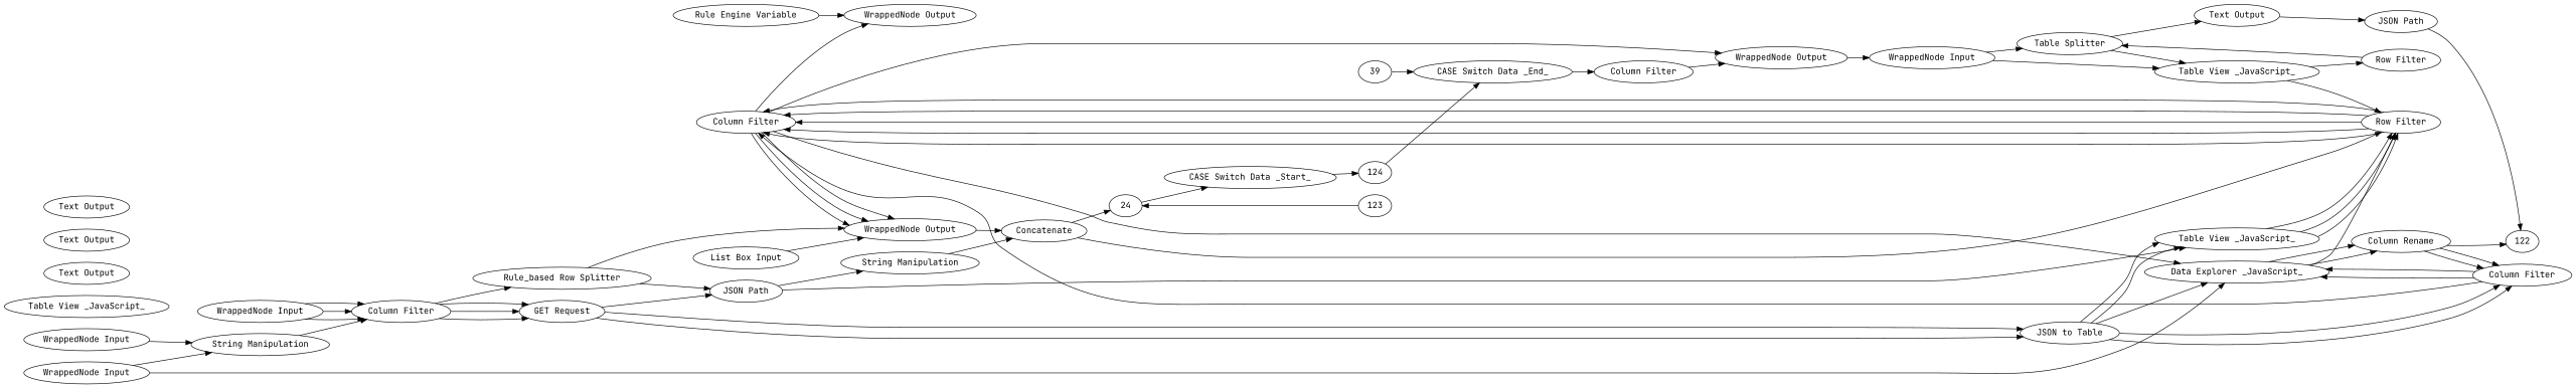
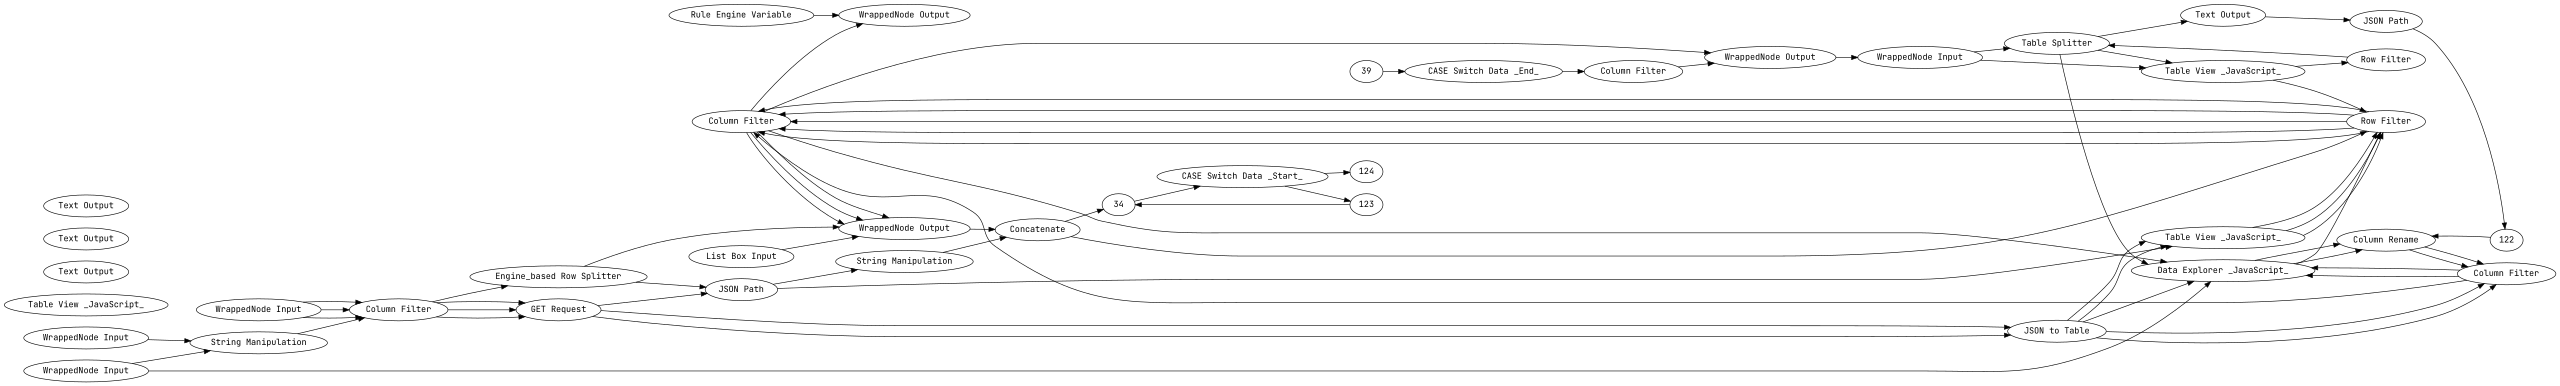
  digraph {
    fontname="JetBrains Mono"
    rankdir=LR
    node [fontname="JetBrains Mono"]
    edge [fontname="JetBrains Mono"]
    n1 [label="WrappedNode Output"]
    n2 [label="Table View _JavaScript_"]
    n3 [label="WrappedNode Input"]
    n4 [label="Data Explorer _JavaScript_"]
    n5 [label="String Manipulation"]
    n6 [label="Column Rename"]
    n7 [label="Row Filter"]
    n8 [label="Column Filter"]
    n9 [label="Text Output"]
    n10 [label="JSON to Table"]
    n11 [label="Column Filter"]
    n12 [label="Table View _JavaScript_"]
    n13 [label="Column Filter"]
    n14 [label="WrappedNode Output"]
    n15 [label="WrappedNode Output"]
    n16 [label=Concatenate]
    n17 [label="WrappedNode Input"]
    n18 [label="Rule Engine Variable"]
    n19 [label="GET Request"]
    n20 [label="JSON Path"]
    n21 [label="String Manipulation"]
    n22 [label="WrappedNode Input"]
-   n23 [label="Rule_based Row Splitter"]
-   34 [label=24]
+   n23 [label="Engine_based Row Splitter"]
+   34
    n25 [label="Text Output"]
    n26 [label="List Box Input"]
    n27 [label="WrappedNode Input"]
    n28 [label="CASE Switch Data _Start_"]
    n29 [label="Text Output"]
    n30 [label="JSON Path"]
    122
    n32 [label="Row Filter"]
    n33 [label="Table Splitter"]
    n34 [label="Table View _JavaScript_"]
    n35 [label="Text Output"]
    n36 [label="Column Filter"]
    123
    124
    n39 [label="CASE Switch Data _End_"]
    39
    n3 -> n4
    n3 -> n5
    n4 -> n6
    n4 -> n6
    n4 -> n7
    n5 -> n8
    n6 -> n11
    n6 -> n11
    n7 -> n13
    n7 -> n13
    n7 -> n13
    n7 -> n13
    n7 -> n13
    n8 -> n19
    n8 -> n19
    n8 -> n19
    n8 -> n23
    n10 -> n4
    n10 -> n11
    n10 -> n11
    n10 -> n12
    n10 -> n12
    n11 -> n4
    n11 -> n4
    n11 -> n13
    n12 -> n7
    n12 -> n7
    n12 -> n7
    n13 -> n1
    n13 -> n4
    n13 -> n14
    n13 -> n14
    n13 -> n14
    n13 -> n15
    n14 -> n16
    n15 -> n17
    n16 -> n7
    n16 -> 34
    n17 -> n33
    n17 -> n34
    n18 -> n1
    n19 -> n10
    n19 -> n10
    n19 -> n20
    n20 -> n12
    n20 -> n21
    n21 -> n16
    n22 -> n8
    n22 -> n8
    n22 -> n8
    n23 -> n14
    n23 -> n20
    34 -> n28
    n26 -> n14
    n27 -> n5
+   n28 -> 123
    n28 -> 124
    n30 -> 122
-   n6 -> 122
+   122 -> n6
    n32 -> n33
+   n33 -> n4
    n33 -> n34
    n33 -> n35
    n34 -> n7
    n34 -> n32
    n35 -> n30
    n36 -> n15
    123 -> 34
-   124 -> n39
    n39 -> n36
    39 -> n39
  }
